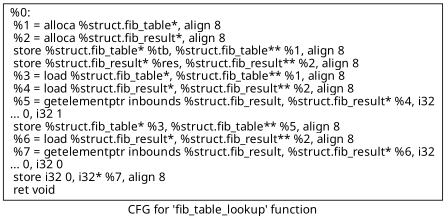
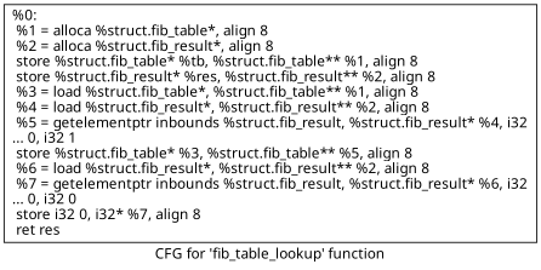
  digraph {
    label="CFG for 'fib_table_lookup' function"
    fontname="Noto Sans"
-   n1 [label="{%0:\l  %1 = alloca %struct.fib_table*, align 8\l  %2 = alloca %struct.fib_result*, align 8\l  store %struct.fib_table* %tb, %struct.fib_table** %1, align 8\l  store %struct.fib_result* %res, %struct.fib_result** %2, align 8\l  %3 = load %struct.fib_table*, %struct.fib_table** %1, align 8\l  %4 = load %struct.fib_result*, %struct.fib_result** %2, align 8\l  %5 = getelementptr inbounds %struct.fib_result, %struct.fib_result* %4, i32\l... 0, i32 1\l  store %struct.fib_table* %3, %struct.fib_table** %5, align 8\l  %6 = load %struct.fib_result*, %struct.fib_result** %2, align 8\l  %7 = getelementptr inbounds %struct.fib_result, %struct.fib_result* %6, i32\l... 0, i32 0\l  store i32 0, i32* %7, align 8\l  ret void\l}" shape=record fontname="Noto Sans"]
+   n1 [label="{%0:\l  %1 = alloca %struct.fib_table*, align 8\l  %2 = alloca %struct.fib_result*, align 8\l  store %struct.fib_table* %tb, %struct.fib_table** %1, align 8\l  store %struct.fib_result* %res, %struct.fib_result** %2, align 8\l  %3 = load %struct.fib_table*, %struct.fib_table** %1, align 8\l  %4 = load %struct.fib_result*, %struct.fib_result** %2, align 8\l  %5 = getelementptr inbounds %struct.fib_result, %struct.fib_result* %4, i32\l... 0, i32 1\l  store %struct.fib_table* %3, %struct.fib_table** %5, align 8\l  %6 = load %struct.fib_result*, %struct.fib_result** %2, align 8\l  %7 = getelementptr inbounds %struct.fib_result, %struct.fib_result* %6, i32\l... 0, i32 0\l  store i32 0, i32* %7, align 8\l  ret res\l}" shape=record fontname="Noto Sans"]
  }
